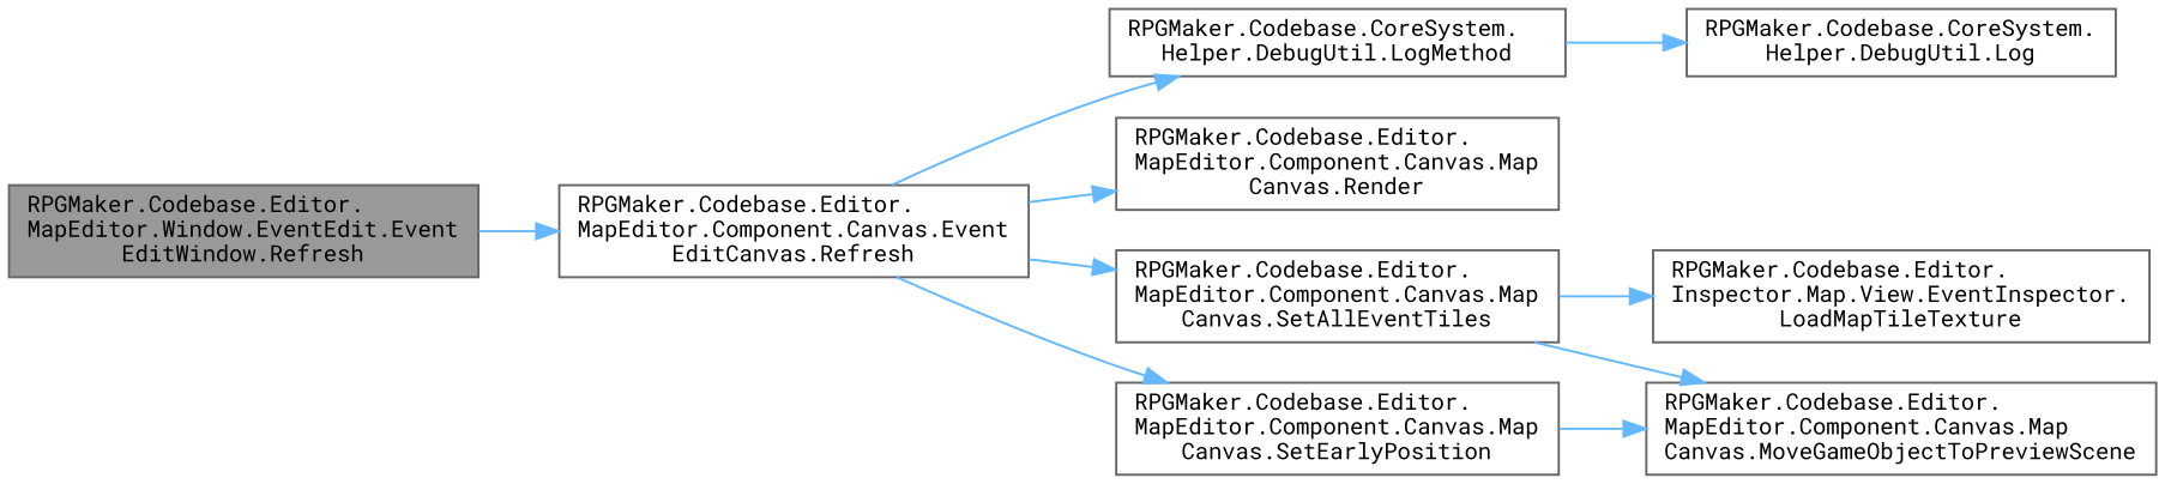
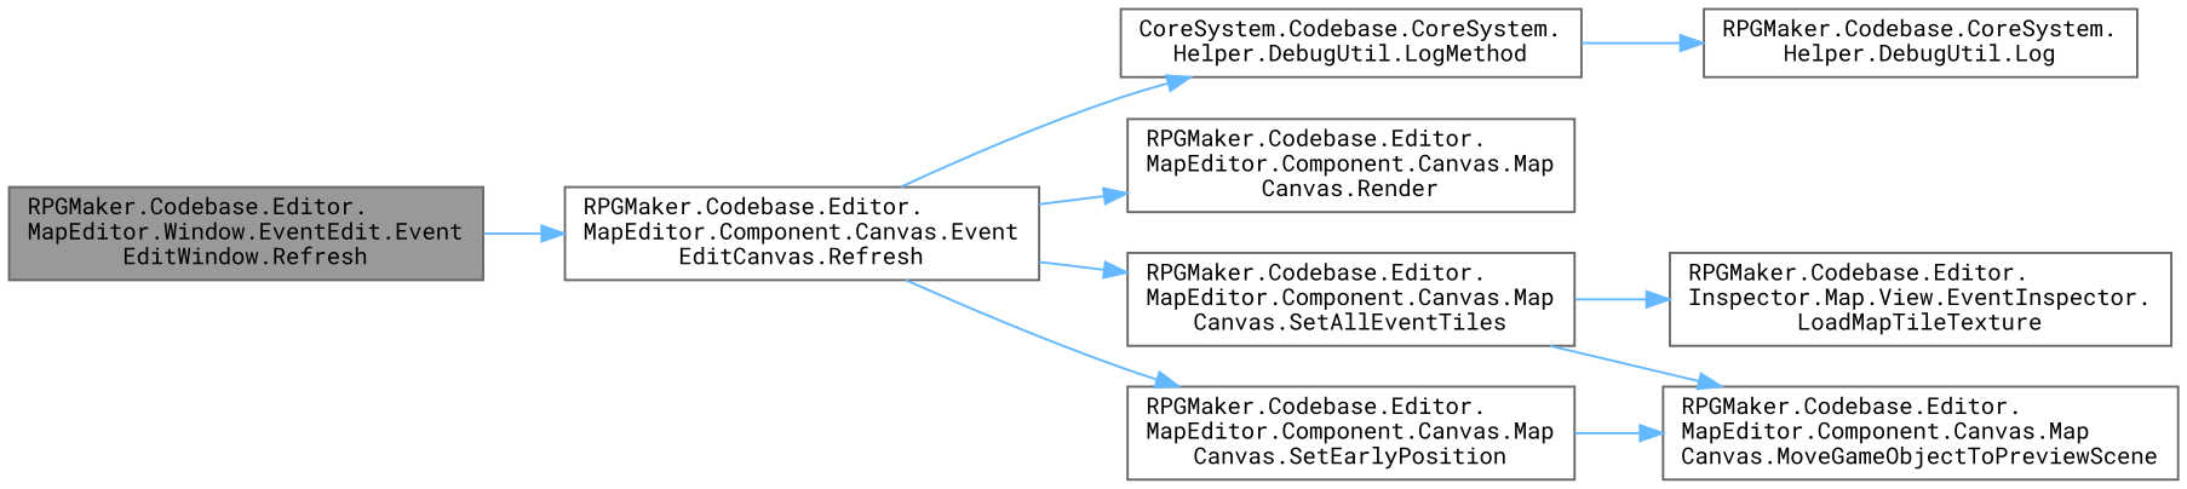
  digraph {
    rankdir=LR
    fontname="Roboto Mono"
    node [color=grey40 fillcolor=white fontname="Roboto Mono" fontsize=10 shape=box style=filled]
    edge [color=steelblue1 fontname="Roboto Mono" fontsize=10 labelfontname=Helvetica labelfontsize=10 style=solid]
    n1 [color=gray40 fillcolor=grey60 fontcolor=black height=0.2 label="RPGMaker.Codebase.Editor.\lMapEditor.Window.EventEdit.Event\lEditWindow.Refresh" width=0.4]
    n2 [height=0.2 label="RPGMaker.Codebase.Editor.\lMapEditor.Component.Canvas.Event\lEditCanvas.Refresh" width=0.4]
-   n3 [height=0.2 label="RPGMaker.Codebase.CoreSystem.\lHelper.DebugUtil.LogMethod" width=0.4]
+   n3 [height=0.2 label="CoreSystem.Codebase.CoreSystem.\lHelper.DebugUtil.LogMethod" width=0.4]
    n4 [height=0.2 label="RPGMaker.Codebase.Editor.\lMapEditor.Component.Canvas.Map\lCanvas.Render" width=0.4]
    n5 [height=0.2 label="RPGMaker.Codebase.Editor.\lMapEditor.Component.Canvas.Map\lCanvas.SetAllEventTiles" width=0.4]
    n6 [height=0.2 label="RPGMaker.Codebase.Editor.\lMapEditor.Component.Canvas.Map\lCanvas.SetEarlyPosition" width=0.4]
    n7 [height=0.2 label="RPGMaker.Codebase.CoreSystem.\lHelper.DebugUtil.Log" width=0.4]
    n8 [height=0.2 label="RPGMaker.Codebase.Editor.\lInspector.Map.View.EventInspector.\lLoadMapTileTexture" width=0.4]
    n9 [height=0.2 label="RPGMaker.Codebase.Editor.\lMapEditor.Component.Canvas.Map\lCanvas.MoveGameObjectToPreviewScene" width=0.4]
    n1 -> n2
    n2 -> n3
    n2 -> n4
    n2 -> n5
    n2 -> n6
    n3 -> n7
    n5 -> n8
    n5 -> n9
    n6 -> n9
  }
